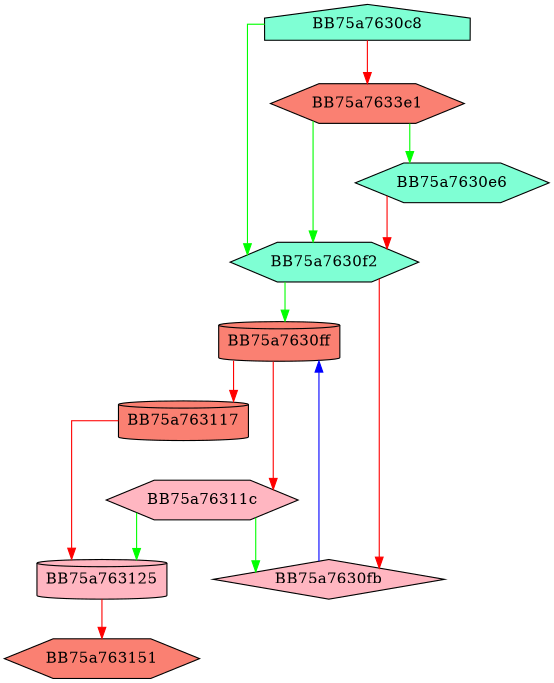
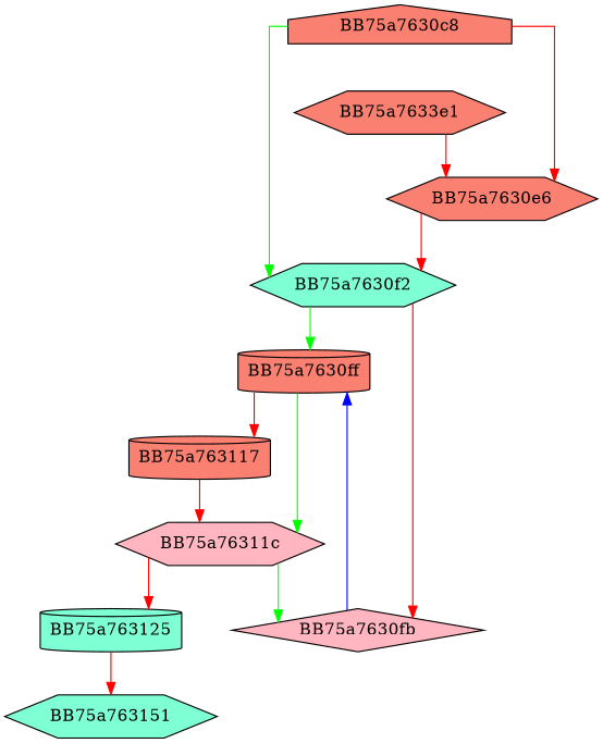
  digraph {
    splines=ortho
    node [fillcolor=salmon shape=hexagon style=filled]
    edge [color=red]
-   BB75a7630c8 [fillcolor=aquamarine shape=house]
+   BB75a7630c8 [shape=house]
    BB75a7630f2 [fillcolor=aquamarine]
    n3 [label=BB75a7633e1]
    BB75a7630ff [shape=cylinder]
    BB75a7630fb [fillcolor=lightpink shape=diamond]
-   BB75a7630e6 [fillcolor=aquamarine]
+   BB75a7630e6
    BB75a76311c [fillcolor=lightpink]
    BB75a763117 [shape=cylinder]
-   BB75a763125 [fillcolor=lightpink shape=cylinder]
-   BB75a763151
+   BB75a763125 [fillcolor=aquamarine shape=cylinder]
+   BB75a763151 [fillcolor=aquamarine]
    BB75a7630c8 -> BB75a7630f2 [color=green]
-   BB75a7630c8 -> n3
+   BB75a7630c8 -> BB75a7630e6
    BB75a7630f2 -> BB75a7630ff [color=green]
    BB75a7630f2 -> BB75a7630fb
-   n3 -> BB75a7630f2 [color=green]
-   n3 -> BB75a7630e6 [color=green]
-   BB75a7630ff -> BB75a76311c
+   n3 -> BB75a7630e6
+   BB75a7630ff -> BB75a76311c [color=green]
    BB75a7630ff -> BB75a763117
    BB75a7630fb -> BB75a7630ff [color=blue]
    BB75a7630e6 -> BB75a7630f2
    BB75a76311c -> BB75a7630fb [color=green]
-   BB75a76311c -> BB75a763125 [color=green]
-   BB75a763117 -> BB75a763125
+   BB75a76311c -> BB75a763125
+   BB75a763117 -> BB75a76311c
    BB75a763125 -> BB75a763151
  }
